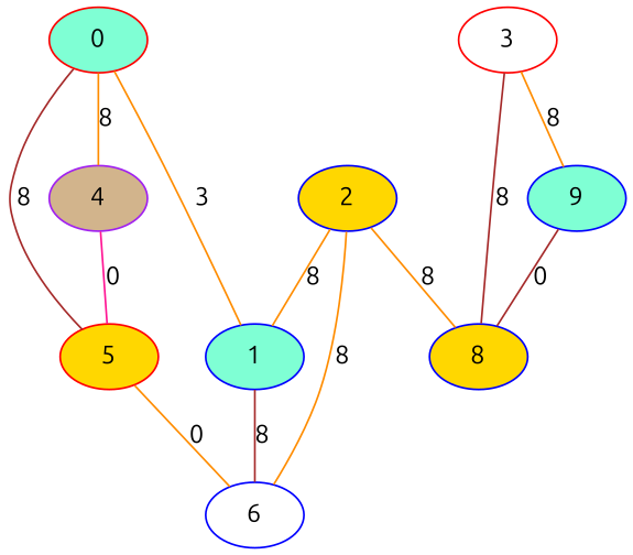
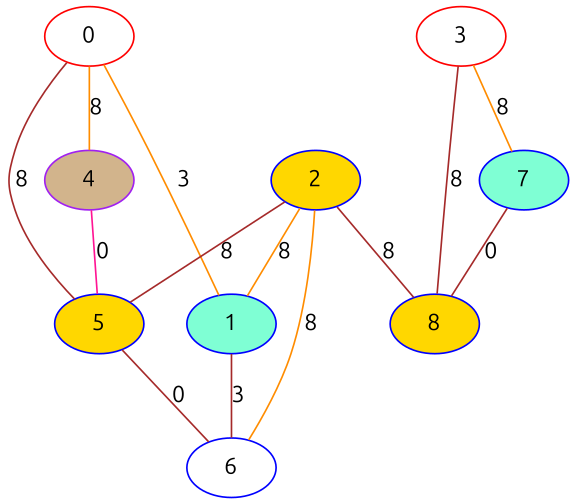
  graph {
    fontname=Ubuntu
    node [color=blue fillcolor=aquamarine fontname=Ubuntu style=filled weight=1]
    edge [color=brown fontname=Ubuntu]
    1
-   0 [color=red]
+   0 [color=red fillcolor=white]
    4 [color=purple fillcolor=tan weight=4]
-   5 [color=red fillcolor=gold weight=3]
+   5 [fillcolor=gold weight=3]
    6 [fillcolor=white weight=3]
    2 [fillcolor=gold]
    8 [fillcolor=gold weight=3]
-   7 [weight=3 label=9]
+   7 [weight=3]
    3 [color=red fillcolor=white]
-   1 -- 6 [label=8]
+   1 -- 6 [label=3]
    0 -- 1 [color=darkorange label=3]
    0 -- 4 [color=darkorange label=8]
    0 -- 5 [label=8]
    4 -- 5 [color=deeppink label=0]
-   5 -- 6 [color=darkorange label=0]
+   5 -- 6 [label=0]
    2 -- 1 [color=darkorange label=8]
+   2 -- 5 [label=8]
    2 -- 6 [color=darkorange label=8]
-   2 -- 8 [color=darkorange label=8]
+   2 -- 8 [label=8]
    7 -- 8 [label=0]
    3 -- 8 [label=8]
    3 -- 7 [color=darkorange label=8]
  }
